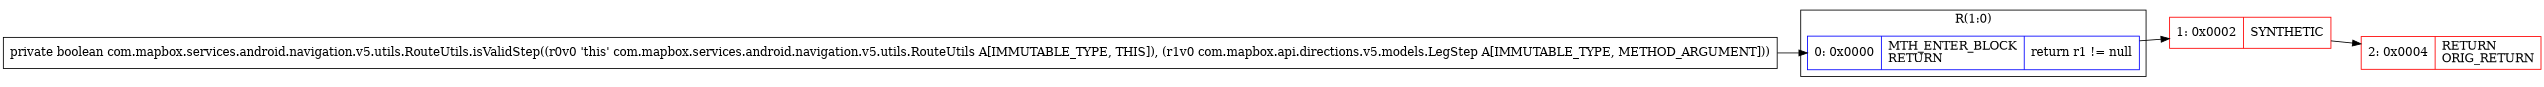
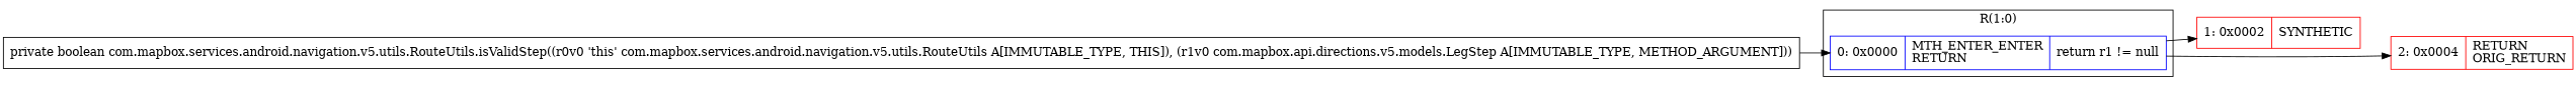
  digraph {
    rankdir=LR
    node [color=red shape=record]
-   n1 [color=blue label="{0\:\ 0x0000|MTH_ENTER_BLOCK\lRETURN\l|return r1 != null\l}"]
+   n1 [color=blue label="{0\:\ 0x0000|MTH_ENTER_ENTER\lRETURN\l|return r1 != null\l}"]
    n2 [label="{1\:\ 0x0002|SYNTHETIC\l}"]
    n3 [label="{2\:\ 0x0004|RETURN\lORIG_RETURN\l}"]
    n4 [label="{private boolean com.mapbox.services.android.navigation.v5.utils.RouteUtils.isValidStep((r0v0 'this' com.mapbox.services.android.navigation.v5.utils.RouteUtils A[IMMUTABLE_TYPE, THIS]), (r1v0 com.mapbox.api.directions.v5.models.LegStep A[IMMUTABLE_TYPE, METHOD_ARGUMENT])) }" color=""]
    subgraph cluster_1 {
      label="R(1:0)"
      n1
    }
    n1 -> n2
-   n2 -> n3
+   n1 -> n3
    n4 -> n1
  }
